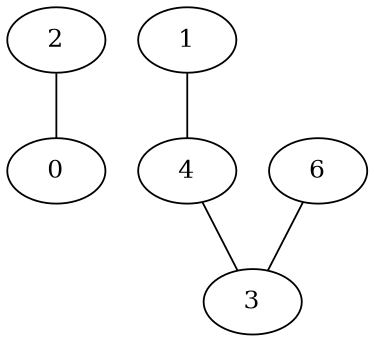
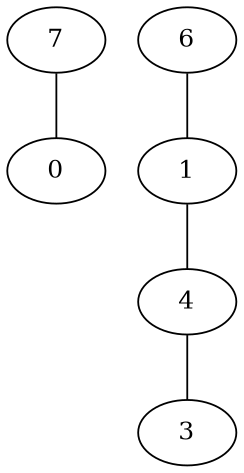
  graph {
    n1 [label=0]
    n2 [label=1]
    n3 [label=4]
-   n4 [label=2]
+   n4 [label=7]
    n5 [label=3]
    n6 [label=6]
    n2 -- n3
    n3 -- n5
    n4 -- n1
-   n6 -- n5
+   n6 -- n2
  }
